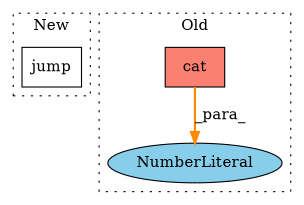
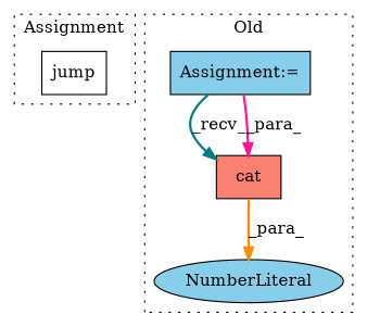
  digraph {
    node [a=32 fillcolor=skyblue shape=box style=filled]
    edge [style=bold]
    n1 [fillcolor=white l="5,1" label=jump s="2084,2091"]
    n2 [fillcolor=salmon l="4,1" label=cat s="1983,1991"]
    n3 [a=34 l=1 label=NumberLiteral s=1990 shape=ellipse]
+   n4 [a=7 l=5 label="Assignment:=" s=1210]
    subgraph cluster_1 {
-     label=New
+     label=Assignment
      style=dotted
      n1
    }
    subgraph cluster_2 {
      label=Old
      style=dotted
      n2
      n3
+     n4
    }
    n2 -> n3 [color=darkorange label=_para_]
+   n4 -> n2 [color=teal label=_recv_]
+   n4 -> n2 [color=deeppink label=_para_]
  }
